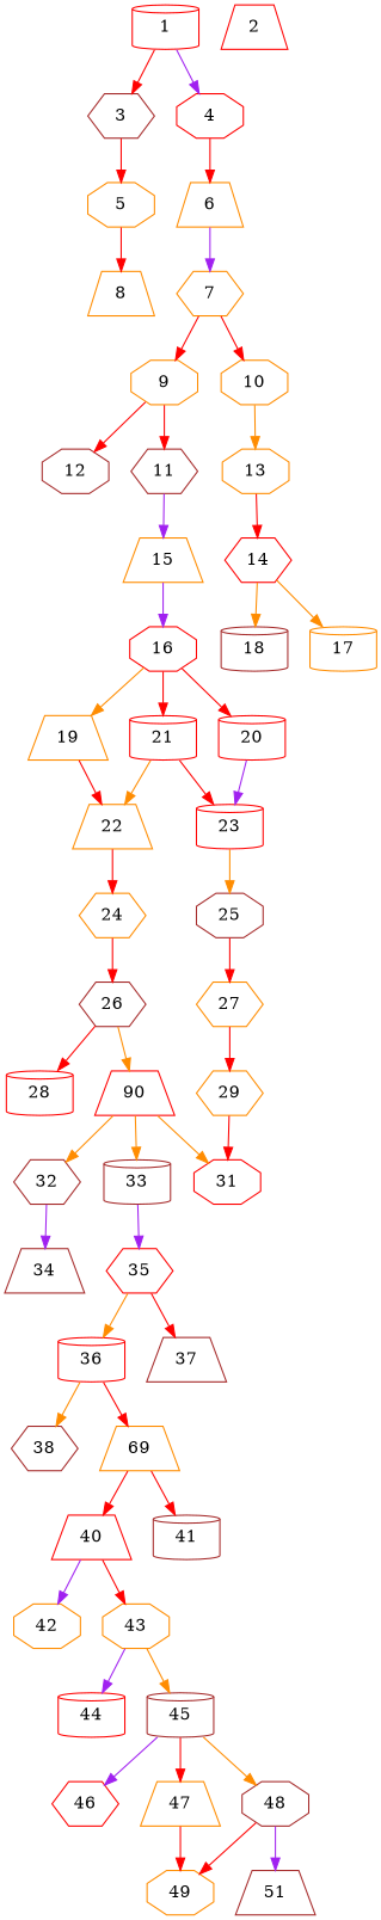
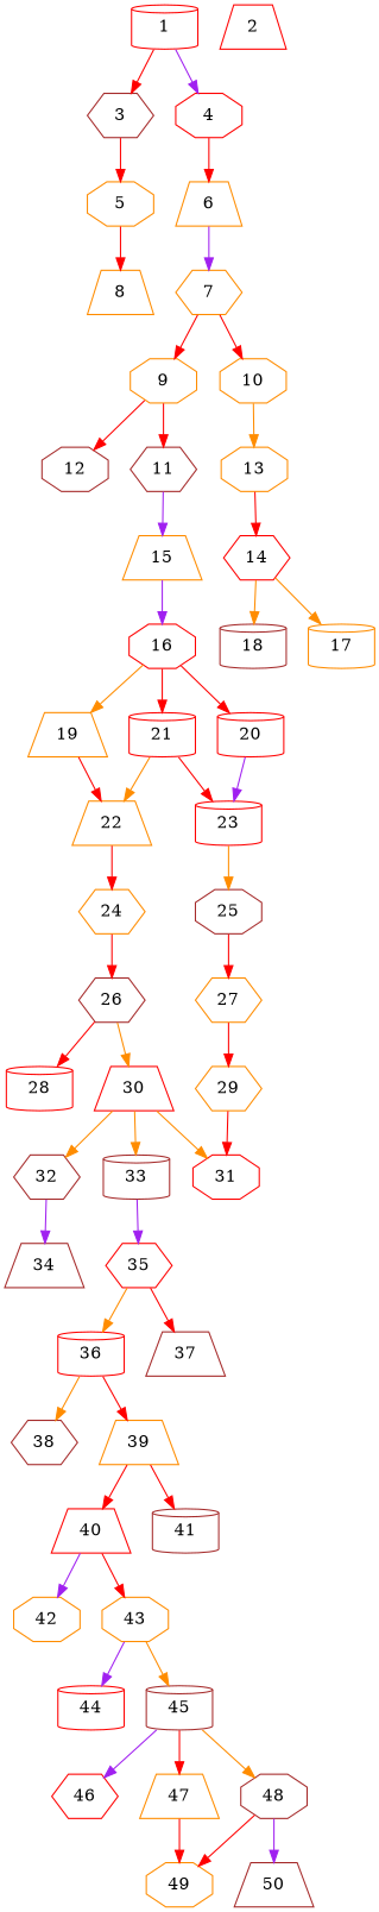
  digraph {
    node [alpha=0.12 color=darkorange shape=octagon]
    edge [color=red]
    1 [alpha=0.10 color=red expect_size=22607872 shape=cylinder]
    3 [alpha=0.19 color=brown expect_size=32634880 shape=hexagon]
    4 [alpha=0.03 color=red expect_size=33341440]
    5 [alpha=0.19 expect_size=40333312]
    6 [alpha=0.16 expect_size=10807296 shape=trapezium]
    8 [alpha=0.11 expect_size=8859648 shape=trapezium]
    7 [alpha=0.04 expect_size=14578688 shape=hexagon]
    2 [alpha=0.08 color=red expect_size=52158464 shape=trapezium]
    9 [alpha=0.17 expect_size=12177408]
    10 [alpha=0.10 expect_size=32246784]
    11 [alpha=0.06 color=brown expect_size=33574912 shape=hexagon]
    12 [color=brown expect_size=9137152]
    13 [alpha=0.13 expect_size=26912768]
    15 [alpha=0.14 expect_size=30713856 shape=trapezium]
    14 [alpha=0.01 color=red expect_size=23833600 shape=hexagon]
    16 [alpha=0.06 color=red expect_size=29248512]
    17 [alpha=0.03 expect_size=20361216 shape=cylinder]
    18 [color=brown expect_size=28902400 shape=cylinder]
    19 [alpha=0.02 expect_size=8483840 shape=trapezium]
    20 [alpha=0.17 color=red expect_size=48066560 shape=cylinder]
    21 [alpha=0.00 color=red expect_size=24731648 shape=cylinder]
    22 [alpha=0.03 expect_size=39152640 shape=trapezium]
    23 [alpha=0.17 color=red expect_size=19514368 shape=cylinder]
    24 [alpha=0.03 expect_size=50855936 shape=hexagon]
    25 [alpha=0.05 color=brown expect_size=5721088]
    26 [alpha=0.08 color=brown expect_size=37686272 shape=hexagon]
    27 [alpha=0.15 expect_size=52257792 shape=hexagon]
    28 [alpha=0.04 color=red expect_size=11535360 shape=cylinder]
-   30 [alpha=0.20 color=red expect_size=43229184 shape=trapezium label=90]
+   30 [alpha=0.20 color=red expect_size=43229184 shape=trapezium]
    29 [alpha=0.16 expect_size=39153664 shape=hexagon]
    31 [alpha=0.15 color=red expect_size=36665344]
    32 [color=brown expect_size=36828160 shape=hexagon]
    33 [alpha=0.18 color=brown expect_size=43447296 shape=cylinder]
    34 [color=brown expect_size=36729856 shape=trapezium]
    35 [alpha=0.17 color=red expect_size=44774400 shape=hexagon]
    36 [color=red expect_size=8300544 shape=cylinder]
    37 [alpha=0.14 color=brown expect_size=27244544 shape=trapezium]
    38 [alpha=0.05 color=brown expect_size=16572416 shape=hexagon]
-   39 [alpha=0.18 expect_size=27085824 shape=trapezium label=69]
+   39 [alpha=0.18 expect_size=27085824 shape=trapezium]
    40 [alpha=0.09 color=red expect_size=18535424 shape=trapezium]
    41 [alpha=0.09 color=brown expect_size=17924096 shape=cylinder]
    42 [alpha=0.02 expect_size=6400000]
    43 [alpha=0.02 expect_size=35043328]
    44 [alpha=0.01 color=red expect_size=31153152 shape=cylinder]
    45 [alpha=0.00 color=brown expect_size=13320192 shape=cylinder]
    46 [alpha=0.13 color=red expect_size=7015424 shape=hexagon]
    47 [alpha=0.06 expect_size=36246528 shape=trapezium]
    48 [alpha=0.02 color=brown expect_size=21758976]
    49 [expect_size=34398208]
-   50 [alpha=0.18 color=brown expect_size=30221312 shape=trapezium label=51]
+   50 [alpha=0.18 color=brown expect_size=30221312 shape=trapezium]
    1 -> 3
    1 -> 4 [color=purple]
    3 -> 5
    4 -> 6
    5 -> 8
    6 -> 7 [color=purple]
    7 -> 9
    7 -> 10
    9 -> 11
    9 -> 12
    10 -> 13 [color=darkorange]
    11 -> 15 [color=purple]
    13 -> 14
    15 -> 16 [color=purple]
    14 -> 17 [color=darkorange]
    14 -> 18 [color=darkorange]
    16 -> 19 [color=darkorange]
    16 -> 20
    16 -> 21
    19 -> 22
    20 -> 23 [color=purple]
    21 -> 22 [color=darkorange]
    21 -> 23
    22 -> 24
    23 -> 25 [color=darkorange]
    24 -> 26
    25 -> 27
    26 -> 28
    26 -> 30 [color=darkorange]
    27 -> 29
    30 -> 31 [color=darkorange]
    30 -> 32 [color=darkorange]
    30 -> 33 [color=darkorange]
    29 -> 31
    32 -> 34 [color=purple]
    33 -> 35 [color=purple]
    35 -> 36 [color=darkorange]
    35 -> 37
    36 -> 38 [color=darkorange]
    36 -> 39
    39 -> 40
    39 -> 41
    40 -> 42 [color=purple]
    40 -> 43
    43 -> 44 [color=purple]
    43 -> 45 [color=darkorange]
    45 -> 46 [color=purple]
    45 -> 47
    45 -> 48 [color=darkorange]
    47 -> 49
    48 -> 49
    48 -> 50 [color=purple]
  }
